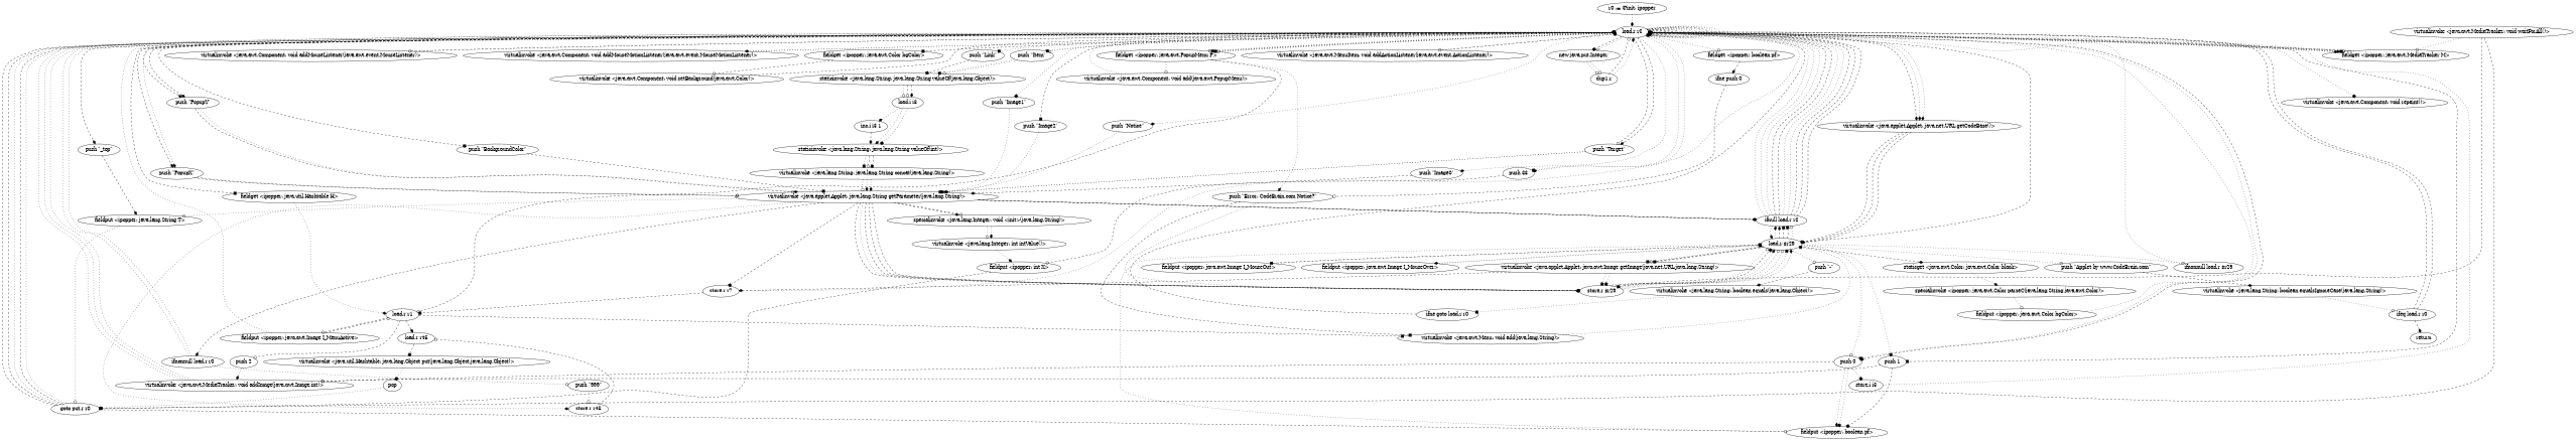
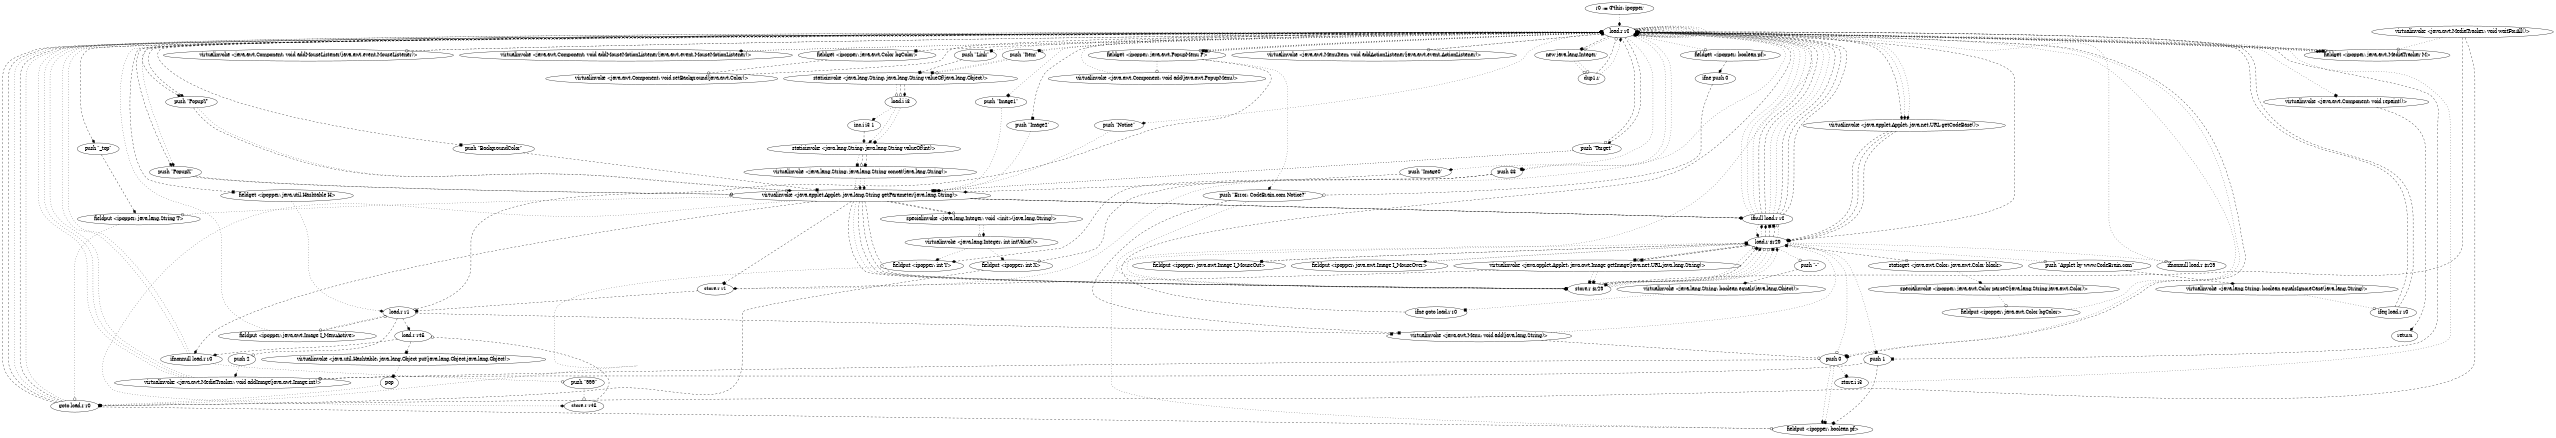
  digraph {
    edge [arrowhead=diamond style=dotted]
-   "r0 := @this: ipopper" [label="r0 := @init: ipopper"]
+   "r0 := @this: ipopper"
    "load.r r0"
    "push \"Notice\""
    "load.r $r29"
    "push 0"
    "push 1"
    "push \"BackgroundColor\""
    "fieldget <ipopper: java.awt.Color bgColor>"
    "push \"Image0\""
    "fieldget <ipopper: java.awt.MediaTracker M>"
    "virtualinvoke <java.applet.Applet: java.net.URL getCodeBase()>"
    "push \"Image1\""
    "push \"Image2\""
    "push \"Target\""
    "push \"_top\""
    "virtualinvoke <java.awt.Component: void addMouseListener(java.awt.event.MouseListener)>"
    "virtualinvoke <java.awt.Component: void addMouseMotionListener(java.awt.event.MouseMotionListener)>"
    "fieldget <ipopper: java.awt.PopupMenu P>"
    "push \"PopupX\""
-   "new java.lang.Integer" [label="new java.put.Integer"]
+   "new java.lang.Integer"
    "push \"PopupY\""
    "fieldget <ipopper: boolean pf>"
    "push \"Item\""
    "push \"Link\""
    "fieldget <ipopper: java.util.Hashtable H>"
    "virtualinvoke <java.awt.MenuItem: void addActionListener(java.awt.event.ActionListener)>"
    "virtualinvoke <java.awt.Component: void repaint()>"
    "push 33"
    "virtualinvoke <java.applet.Applet: java.lang.String getParameter(java.lang.String)>"
    "ifnull load.r r0"
    "ifnonnull load.r $r29"
    "push \"Applet by www.CodeBrain.com\""
    "staticget <java.awt.Color: java.awt.Color black>"
    "virtualinvoke <java.applet.Applet: java.awt.Image getImage(java.net.URL,java.lang.String)>"
    "fieldput <ipopper: java.awt.Image I_MouseOut>"
    "fieldput <ipopper: java.awt.Image I_MouseOver>"
    "push \"-\""
    "fieldput <ipopper: boolean pf>"
    "virtualinvoke <java.awt.MediaTracker: void addImage(java.awt.Image,int)>"
    "store.i i3"
    "virtualinvoke <java.awt.Component: void setBackground(java.awt.Color)>"
    "fieldput <ipopper: java.lang.String T>"
    "load.r r1"
    "virtualinvoke <java.awt.Component: void add(java.awt.PopupMenu)>"
    "push \"Error: CodeBrain.com Notice?\""
    "dup1.r"
    "ifne push 0"
    "staticinvoke <java.lang.String: java.lang.String valueOf(java.lang.Object)>"
    return
    "fieldput <ipopper: int X>"
+   "fieldput <ipopper: int Y>"
    "store.r $r29"
-   "store.r r1" [label="store.r r7"]
+   "store.r r1"
    "ifnonnull load.r r0"
    "specialinvoke <java.lang.Integer: void <init>(java.lang.String)>"
    "store.r r45"
    "push \"999\""
-   "goto load.r r0" [label="goto put.r r0"]
+   "goto load.r r0"
    "virtualinvoke <java.lang.Integer: int intValue()>"
    "load.r r45"
    "virtualinvoke <java.lang.String: boolean equalsIgnoreCase(java.lang.String)>"
    "specialinvoke <ipopper: java.awt.Color parseC(java.lang.String,java.awt.Color)>"
    "virtualinvoke <java.lang.String: boolean equals(java.lang.Object)>"
    "ifeq load.r r0"
    "fieldput <ipopper: java.awt.Color bgColor>"
    "virtualinvoke <java.awt.MediaTracker: void waitForAll()>"
    "fieldput <ipopper: java.awt.Image I_MenuActive>"
    "push 2"
    "virtualinvoke <java.awt.Menu: void add(java.lang.String)>"
    "virtualinvoke <java.util.Hashtable: java.lang.Object put(java.lang.Object,java.lang.Object)>"
    "load.i i3"
    "staticinvoke <java.lang.String: java.lang.String valueOf(int)>"
    "inc.i i3 1"
    "virtualinvoke <java.lang.String: java.lang.String concat(java.lang.String)>"
    pop
    "ifne goto load.r r0"
    "r0 := @this: ipopper" -> "load.r r0"
    "load.r r0" -> "load.r r0"
    "load.r r0" -> "load.r r0" [arrowhead=box]
    "load.r r0" -> "load.r r0" [arrowhead=box style=dashed]
    "load.r r0" -> "load.r r0" [style=dashed]
    "load.r r0" -> "load.r r0" [style=dashed]
    "load.r r0" -> "load.r r0" [arrowhead=odot]
    "load.r r0" -> "load.r r0" [arrowhead=box]
    "load.r r0" -> "load.r r0"
    "load.r r0" -> "load.r r0"
    "load.r r0" -> "load.r r0" [style=dashed]
    "load.r r0" -> "load.r r0"
    "load.r r0" -> "load.r r0" [arrowhead=box]
    "load.r r0" -> "push \"Notice\""
    "load.r r0" -> "load.r $r29" [arrowhead=box style=dashed]
    "load.r r0" -> "push 0" [arrowhead=box]
    "load.r r0" -> "push 0" [arrowhead=box style=dashed]
    "load.r r0" -> "push 1" [arrowhead=box style=dashed]
    "load.r r0" -> "push \"BackgroundColor\"" [arrowhead=box style=dashed]
    "load.r r0" -> "fieldget <ipopper: java.awt.Color bgColor>" [arrowhead=box style=dashed]
    "load.r r0" -> "push \"Image0\""
    "load.r r0" -> "fieldget <ipopper: java.awt.MediaTracker M>"
    "load.r r0" -> "fieldget <ipopper: java.awt.MediaTracker M>"
    "load.r r0" -> "fieldget <ipopper: java.awt.MediaTracker M>" [arrowhead=box]
    "load.r r0" -> "fieldget <ipopper: java.awt.MediaTracker M>" [arrowhead=odot]
    "load.r r0" -> "virtualinvoke <java.applet.Applet: java.net.URL getCodeBase()>" [style=dashed]
    "load.r r0" -> "virtualinvoke <java.applet.Applet: java.net.URL getCodeBase()>"
    "load.r r0" -> "virtualinvoke <java.applet.Applet: java.net.URL getCodeBase()>"
    "load.r r0" -> "push \"Image1\"" [arrowhead=box]
    "load.r r0" -> "push \"Image2\"" [arrowhead=box style=dashed]
    "load.r r0" -> "push \"Target\"" [arrowhead=odot style=dashed]
    "load.r r0" -> "push \"Target\"" [style=dashed]
    "load.r r0" -> "push \"_top\"" [style=dashed]
    "load.r r0" -> "virtualinvoke <java.awt.Component: void addMouseListener(java.awt.event.MouseListener)>" [arrowhead=odot style=dashed]
    "load.r r0" -> "virtualinvoke <java.awt.Component: void addMouseMotionListener(java.awt.event.MouseMotionListener)>"
    "load.r r0" -> "fieldget <ipopper: java.awt.PopupMenu P>" [arrowhead=odot]
    "load.r r0" -> "fieldget <ipopper: java.awt.PopupMenu P>" [arrowhead=box]
    "load.r r0" -> "fieldget <ipopper: java.awt.PopupMenu P>" [arrowhead=box]
    "load.r r0" -> "fieldget <ipopper: java.awt.PopupMenu P>" [arrowhead=odot]
    "load.r r0" -> "push \"PopupX\"" [style=dashed]
    "load.r r0" -> "push \"PopupX\""
    "load.r r0" -> "new java.lang.Integer" [arrowhead=box style=dashed]
    "load.r r0" -> "new java.lang.Integer" [arrowhead=odot]
    "load.r r0" -> "push \"PopupY\"" [style=dashed]
    "load.r r0" -> "push \"PopupY\"" [style=dashed]
    "load.r r0" -> "fieldget <ipopper: boolean pf>" [arrowhead=odot]
    "load.r r0" -> "push \"Item\"" [arrowhead=box]
    "load.r r0" -> "push \"Item\"" [arrowhead=odot]
    "load.r r0" -> "push \"Link\"" [arrowhead=box]
    "load.r r0" -> "fieldget <ipopper: java.util.Hashtable H>" [arrowhead=box style=dashed]
    "load.r r0" -> "virtualinvoke <java.awt.MenuItem: void addActionListener(java.awt.event.ActionListener)>" [arrowhead=odot]
    "load.r r0" -> "virtualinvoke <java.awt.Component: void repaint()>" [arrowhead=box]
    "load.r r0" -> "push 33" [arrowhead=box]
    "load.r r0" -> "push 33"
    "push \"Notice\"" -> "virtualinvoke <java.applet.Applet: java.lang.String getParameter(java.lang.String)>"
    "load.r $r29" -> "push 0" [arrowhead=odot]
    "load.r $r29" -> "push 1" [arrowhead=box]
    "load.r $r29" -> "ifnull load.r r0"
    "load.r $r29" -> "ifnull load.r r0" [style=dashed]
    "load.r $r29" -> "ifnull load.r r0" [arrowhead=box style=dashed]
    "load.r $r29" -> "ifnull load.r r0" [arrowhead=box style=dashed]
    "load.r $r29" -> "ifnull load.r r0" [arrowhead=odot]
    "load.r $r29" -> "ifnonnull load.r $r29" [arrowhead=odot]
    "load.r $r29" -> "push \"Applet by www.CodeBrain.com\"" [arrowhead=odot]
-   "load.r $r29" -> "staticget <java.awt.Color: java.awt.Color black>" [style=dashed]
+   "load.r $r29" -> "staticget <java.awt.Color: java.awt.Color black>" [arrowhead=odot style=dashed]
    "load.r $r29" -> "virtualinvoke <java.applet.Applet: java.awt.Image getImage(java.net.URL,java.lang.String)>" [arrowhead=box]
    "load.r $r29" -> "virtualinvoke <java.applet.Applet: java.awt.Image getImage(java.net.URL,java.lang.String)>" [arrowhead=odot style=dashed]
    "load.r $r29" -> "virtualinvoke <java.applet.Applet: java.awt.Image getImage(java.net.URL,java.lang.String)>" [arrowhead=box style=dashed]
    "load.r $r29" -> "fieldput <ipopper: java.awt.Image I_MouseOut>" [arrowhead=box style=dashed]
    "load.r $r29" -> "fieldput <ipopper: java.awt.Image I_MouseOver>"
    "load.r $r29" -> "push \"-\"" [arrowhead=odot]
    "push 0" -> "fieldput <ipopper: boolean pf>"
    "push 0" -> "fieldput <ipopper: boolean pf>" [arrowhead=box]
    "push 0" -> "virtualinvoke <java.awt.MediaTracker: void addImage(java.awt.Image,int)>" [arrowhead=odot style=dashed]
    "push 0" -> "store.i i3" [arrowhead=box]
    "push 1" -> "fieldput <ipopper: boolean pf>" [arrowhead=box style=dashed]
    "push 1" -> "virtualinvoke <java.awt.MediaTracker: void addImage(java.awt.Image,int)>" [arrowhead=odot style=dashed]
    "push \"BackgroundColor\"" -> "virtualinvoke <java.applet.Applet: java.lang.String getParameter(java.lang.String)>" [arrowhead=box style=dashed]
    "fieldget <ipopper: java.awt.Color bgColor>" -> "virtualinvoke <java.awt.Component: void setBackground(java.awt.Color)>" [arrowhead=odot style=dashed]
    "push \"Image0\"" -> "virtualinvoke <java.applet.Applet: java.lang.String getParameter(java.lang.String)>" [style=dashed]
    "fieldget <ipopper: java.awt.MediaTracker M>" -> "load.r r0"
    "fieldget <ipopper: java.awt.MediaTracker M>" -> "load.r r0" [style=dashed]
    "fieldget <ipopper: java.awt.MediaTracker M>" -> "load.r r0" [arrowhead=odot]
    "virtualinvoke <java.applet.Applet: java.net.URL getCodeBase()>" -> "load.r $r29" [arrowhead=odot style=dashed]
    "virtualinvoke <java.applet.Applet: java.net.URL getCodeBase()>" -> "load.r $r29" [style=dashed]
    "virtualinvoke <java.applet.Applet: java.net.URL getCodeBase()>" -> "load.r $r29" [style=dashed]
    "push \"Image1\"" -> "virtualinvoke <java.applet.Applet: java.lang.String getParameter(java.lang.String)>" [arrowhead=odot]
    "push \"Image2\"" -> "virtualinvoke <java.applet.Applet: java.lang.String getParameter(java.lang.String)>"
    "push \"Target\"" -> "virtualinvoke <java.applet.Applet: java.lang.String getParameter(java.lang.String)>" [arrowhead=box]
    "push \"Target\"" -> "virtualinvoke <java.applet.Applet: java.lang.String getParameter(java.lang.String)>" [arrowhead=box]
    "push \"_top\"" -> "fieldput <ipopper: java.lang.String T>" [style=dashed]
    "virtualinvoke <java.awt.Component: void addMouseListener(java.awt.event.MouseListener)>" -> "load.r r0"
    "virtualinvoke <java.awt.Component: void addMouseMotionListener(java.awt.event.MouseMotionListener)>" -> "load.r r0" [arrowhead=odot]
    "fieldget <ipopper: java.awt.PopupMenu P>" -> "load.r r0" [arrowhead=odot]
    "fieldget <ipopper: java.awt.PopupMenu P>" -> "load.r r1" [arrowhead=odot style=dashed]
    "fieldget <ipopper: java.awt.PopupMenu P>" -> "virtualinvoke <java.awt.Component: void add(java.awt.PopupMenu)>" [arrowhead=odot]
    "fieldget <ipopper: java.awt.PopupMenu P>" -> "push \"Error: CodeBrain.com Notice?\""
    "push \"PopupX\"" -> "virtualinvoke <java.applet.Applet: java.lang.String getParameter(java.lang.String)>" [arrowhead=odot style=dashed]
    "push \"PopupX\"" -> "virtualinvoke <java.applet.Applet: java.lang.String getParameter(java.lang.String)>" [arrowhead=odot style=dashed]
    "new java.lang.Integer" -> "dup1.r" [arrowhead=odot]
    "new java.lang.Integer" -> "dup1.r" [arrowhead=odot]
    "push \"PopupY\"" -> "virtualinvoke <java.applet.Applet: java.lang.String getParameter(java.lang.String)>" [arrowhead=odot style=dashed]
    "push \"PopupY\"" -> "virtualinvoke <java.applet.Applet: java.lang.String getParameter(java.lang.String)>"
    "fieldget <ipopper: boolean pf>" -> "ifne push 0" [style=dashed]
    "push \"Item\"" -> "staticinvoke <java.lang.String: java.lang.String valueOf(java.lang.Object)>" [arrowhead=box]
    "push \"Item\"" -> "staticinvoke <java.lang.String: java.lang.String valueOf(java.lang.Object)>" [arrowhead=odot]
    "push \"Link\"" -> "staticinvoke <java.lang.String: java.lang.String valueOf(java.lang.Object)>" [arrowhead=box style=dashed]
    "fieldget <ipopper: java.util.Hashtable H>" -> "load.r r1"
    "virtualinvoke <java.awt.MenuItem: void addActionListener(java.awt.event.ActionListener)>" -> "load.r r0" [arrowhead=box style=dashed]
-   "ifeq load.r r0" -> return [style=dashed]
+   "virtualinvoke <java.awt.Component: void repaint()>" -> return [style=dashed]
    "push 33" -> "fieldput <ipopper: int X>" [arrowhead=odot style=dashed]
+   "push 33" -> "fieldput <ipopper: int Y>" [style=dashed]
    "virtualinvoke <java.applet.Applet: java.lang.String getParameter(java.lang.String)>" -> "ifnull load.r r0" [style=dashed]
    "virtualinvoke <java.applet.Applet: java.lang.String getParameter(java.lang.String)>" -> "ifnull load.r r0" [arrowhead=odot style=dashed]
    "virtualinvoke <java.applet.Applet: java.lang.String getParameter(java.lang.String)>" -> "ifnull load.r r0" [style=dashed]
    "virtualinvoke <java.applet.Applet: java.lang.String getParameter(java.lang.String)>" -> "fieldput <ipopper: java.lang.String T>" [arrowhead=odot]
    "virtualinvoke <java.applet.Applet: java.lang.String getParameter(java.lang.String)>" -> "store.r $r29" [arrowhead=odot style=dashed]
    "virtualinvoke <java.applet.Applet: java.lang.String getParameter(java.lang.String)>" -> "store.r $r29" [arrowhead=odot]
    "virtualinvoke <java.applet.Applet: java.lang.String getParameter(java.lang.String)>" -> "store.r $r29" [arrowhead=box style=dashed]
    "virtualinvoke <java.applet.Applet: java.lang.String getParameter(java.lang.String)>" -> "store.r $r29" [arrowhead=odot style=dashed]
    "virtualinvoke <java.applet.Applet: java.lang.String getParameter(java.lang.String)>" -> "store.r $r29" [arrowhead=odot style=dashed]
    "virtualinvoke <java.applet.Applet: java.lang.String getParameter(java.lang.String)>" -> "store.r r1" [arrowhead=box style=dashed]
    "virtualinvoke <java.applet.Applet: java.lang.String getParameter(java.lang.String)>" -> "ifnonnull load.r r0" [style=dashed]
    "virtualinvoke <java.applet.Applet: java.lang.String getParameter(java.lang.String)>" -> "specialinvoke <java.lang.Integer: void <init>(java.lang.String)>" [style=dashed]
    "virtualinvoke <java.applet.Applet: java.lang.String getParameter(java.lang.String)>" -> "specialinvoke <java.lang.Integer: void <init>(java.lang.String)>" [arrowhead=odot style=dashed]
    "virtualinvoke <java.applet.Applet: java.lang.String getParameter(java.lang.String)>" -> "store.r r45"
    "ifnull load.r r0" -> "load.r r0" [arrowhead=box]
    "ifnull load.r r0" -> "load.r r0"
    "ifnull load.r r0" -> "load.r r0" [arrowhead=box]
    "ifnull load.r r0" -> "load.r r0" [style=dashed]
    "ifnull load.r r0" -> "load.r r0" [style=dashed]
    "ifnull load.r r0" -> "load.r r0"
    "ifnull load.r r0" -> "load.r r0" [arrowhead=box]
    "ifnull load.r r0" -> "load.r r0" [arrowhead=odot style=dashed]
    "ifnull load.r r0" -> "load.r r0" [style=dashed]
    "ifnull load.r r0" -> "load.r r0" [arrowhead=box style=dashed]
    "ifnull load.r r0" -> "load.r $r29"
    "ifnonnull load.r $r29" -> "load.r r0" [arrowhead=odot]
    "push \"Applet by www.CodeBrain.com\"" -> "virtualinvoke <java.lang.String: boolean equalsIgnoreCase(java.lang.String)>" [style=dashed]
    "staticget <java.awt.Color: java.awt.Color black>" -> "specialinvoke <ipopper: java.awt.Color parseC(java.lang.String,java.awt.Color)>"
    "virtualinvoke <java.applet.Applet: java.awt.Image getImage(java.net.URL,java.lang.String)>" -> "store.r $r29" [arrowhead=box]
    "virtualinvoke <java.applet.Applet: java.awt.Image getImage(java.net.URL,java.lang.String)>" -> "store.r $r29" [arrowhead=box]
    "virtualinvoke <java.applet.Applet: java.awt.Image getImage(java.net.URL,java.lang.String)>" -> "store.r r1" [style=dashed]
    "fieldput <ipopper: java.awt.Image I_MouseOut>" -> "load.r $r29" [arrowhead=odot]
    "fieldput <ipopper: java.awt.Image I_MouseOver>" -> "load.r $r29" [arrowhead=box]
    "push \"-\"" -> "virtualinvoke <java.lang.String: boolean equals(java.lang.Object)>" [style=dashed]
    "fieldput <ipopper: boolean pf>" -> "load.r $r29" [arrowhead=box]
    "virtualinvoke <java.awt.MediaTracker: void addImage(java.awt.Image,int)>" -> "load.r r0"
    "virtualinvoke <java.awt.MediaTracker: void addImage(java.awt.Image,int)>" -> "load.r r0"
    "virtualinvoke <java.awt.MediaTracker: void addImage(java.awt.Image,int)>" -> "load.r r0"
    "store.i i3" -> "load.r r0" [arrowhead=odot]
    "virtualinvoke <java.awt.Component: void setBackground(java.awt.Color)>" -> "load.r r0" [style=dashed]
    "fieldput <ipopper: java.lang.String T>" -> "goto load.r r0" [arrowhead=odot]
    "load.r r1" -> "load.r r45" [style=dashed]
-   "load.r r1" -> "fieldput <ipopper: java.awt.Image I_MenuActive>" [arrowhead=odot style=dashed]
+   "load.r r1" -> "fieldput <ipopper: java.awt.Image I_MenuActive>" [arrowhead=odot]
    "load.r r1" -> "push 2" [arrowhead=odot style=dashed]
    "load.r r1" -> "virtualinvoke <java.awt.Menu: void add(java.lang.String)>" [arrowhead=box style=dashed]
    "virtualinvoke <java.awt.Component: void add(java.awt.PopupMenu)>" -> "load.r r0" [arrowhead=odot]
    "push \"Error: CodeBrain.com Notice?\"" -> "store.r $r29"
    "push \"Error: CodeBrain.com Notice?\"" -> "virtualinvoke <java.awt.Menu: void add(java.lang.String)>" [arrowhead=box style=dashed]
    "dup1.r" -> "load.r r0" [arrowhead=odot style=dashed]
    "dup1.r" -> "load.r r0"
    "ifne push 0" -> "push \"Error: CodeBrain.com Notice?\"" [arrowhead=odot style=dashed]
    "staticinvoke <java.lang.String: java.lang.String valueOf(java.lang.Object)>" -> "load.i i3" [arrowhead=odot]
    "staticinvoke <java.lang.String: java.lang.String valueOf(java.lang.Object)>" -> "load.i i3" [arrowhead=odot style=dashed]
    "staticinvoke <java.lang.String: java.lang.String valueOf(java.lang.Object)>" -> "load.i i3" [style=dashed]
    "fieldput <ipopper: int X>" -> "goto load.r r0" [arrowhead=box style=dashed]
+   "fieldput <ipopper: int Y>" -> "goto load.r r0" [arrowhead=box]
+   "store.r $r29" -> "load.r r0" [arrowhead=box]
    "store.r $r29" -> "load.r $r29" [arrowhead=odot]
    "store.r $r29" -> "load.r $r29" [arrowhead=box style=dashed]
    "store.r $r29" -> "load.r $r29"
    "store.r $r29" -> "load.r $r29" [arrowhead=odot]
    "store.r $r29" -> "load.r $r29" [arrowhead=odot]
    "store.r $r29" -> "load.r $r29" [arrowhead=box]
    "store.r $r29" -> "load.r $r29"
    "store.r r1" -> "load.r r0" [arrowhead=odot]
    "store.r r1" -> "load.r r1" [arrowhead=box style=dashed]
    "ifnonnull load.r r0" -> "load.r r0" [arrowhead=box]
    "ifnonnull load.r r0" -> "load.r r0"
    "ifnonnull load.r r0" -> "push \"999\"" [arrowhead=odot]
    "specialinvoke <java.lang.Integer: void <init>(java.lang.String)>" -> "virtualinvoke <java.lang.Integer: int intValue()>" [arrowhead=odot]
    "specialinvoke <java.lang.Integer: void <init>(java.lang.String)>" -> "virtualinvoke <java.lang.Integer: int intValue()>"
    "store.r r45" -> "load.r r45" [arrowhead=odot style=dashed]
    "push \"999\"" -> "store.r r45" [arrowhead=odot]
    "goto load.r r0" -> "load.r r0" [arrowhead=box style=dashed]
    "goto load.r r0" -> "load.r r0" [arrowhead=box style=dashed]
    "goto load.r r0" -> "load.r r0" [arrowhead=box]
    "goto load.r r0" -> "load.r r0" [style=dashed]
    "goto load.r r0" -> "load.r r0" [arrowhead=box]
    "goto load.r r0" -> "fieldput <ipopper: boolean pf>" [arrowhead=odot style=dashed]
    "virtualinvoke <java.lang.Integer: int intValue()>" -> "fieldput <ipopper: int X>"
+   "virtualinvoke <java.lang.Integer: int intValue()>" -> "fieldput <ipopper: int Y>"
+   "load.r r45" -> "ifnonnull load.r r0" [style=dashed]
    "load.r r45" -> "virtualinvoke <java.util.Hashtable: java.lang.Object put(java.lang.Object,java.lang.Object)>" [arrowhead=box style=dashed]
    "virtualinvoke <java.lang.String: boolean equalsIgnoreCase(java.lang.String)>" -> "ifeq load.r r0" [arrowhead=odot]
    "specialinvoke <ipopper: java.awt.Color parseC(java.lang.String,java.awt.Color)>" -> "fieldput <ipopper: java.awt.Color bgColor>" [arrowhead=odot]
    "virtualinvoke <java.lang.String: boolean equals(java.lang.Object)>" -> "ifne goto load.r r0" [arrowhead=box]
    "ifeq load.r r0" -> "load.r r0" [style=dashed]
    "ifeq load.r r0" -> "load.r r0" [style=dashed]
    "fieldput <ipopper: java.awt.Color bgColor>" -> "load.r r0" [arrowhead=box]
    "virtualinvoke <java.awt.MediaTracker: void waitForAll()>" -> "fieldget <ipopper: java.awt.MediaTracker M>" [arrowhead=odot]
    "virtualinvoke <java.awt.MediaTracker: void waitForAll()>" -> "store.r $r29" [arrowhead=box style=dashed]
    "virtualinvoke <java.awt.MediaTracker: void waitForAll()>" -> "goto load.r r0" [arrowhead=box style=dashed]
    "fieldput <ipopper: java.awt.Image I_MenuActive>" -> "load.r r0"
    "fieldput <ipopper: java.awt.Image I_MenuActive>" -> "load.r r1" [arrowhead=odot style=dashed]
    "push 2" -> "virtualinvoke <java.awt.MediaTracker: void addImage(java.awt.Image,int)>"
    "virtualinvoke <java.awt.Menu: void add(java.lang.String)>" -> "load.r $r29" [arrowhead=box]
+   "virtualinvoke <java.awt.Menu: void add(java.lang.String)>" -> "push 0" [arrowhead=odot style=dashed]
    "virtualinvoke <java.util.Hashtable: java.lang.Object put(java.lang.Object,java.lang.Object)>" -> pop [arrowhead=box]
    "load.i i3" -> "staticinvoke <java.lang.String: java.lang.String valueOf(int)>"
    "load.i i3" -> "staticinvoke <java.lang.String: java.lang.String valueOf(int)>" [arrowhead=box]
    "load.i i3" -> "inc.i i3 1"
    "staticinvoke <java.lang.String: java.lang.String valueOf(int)>" -> "virtualinvoke <java.lang.String: java.lang.String concat(java.lang.String)>" [arrowhead=box]
    "staticinvoke <java.lang.String: java.lang.String valueOf(int)>" -> "virtualinvoke <java.lang.String: java.lang.String concat(java.lang.String)>" [arrowhead=odot style=dashed]
    "staticinvoke <java.lang.String: java.lang.String valueOf(int)>" -> "virtualinvoke <java.lang.String: java.lang.String concat(java.lang.String)>" [arrowhead=box style=dashed]
    "inc.i i3 1" -> "staticinvoke <java.lang.String: java.lang.String valueOf(int)>" [style=dashed]
    "virtualinvoke <java.lang.String: java.lang.String concat(java.lang.String)>" -> "virtualinvoke <java.applet.Applet: java.lang.String getParameter(java.lang.String)>" [arrowhead=odot]
    "virtualinvoke <java.lang.String: java.lang.String concat(java.lang.String)>" -> "virtualinvoke <java.applet.Applet: java.lang.String getParameter(java.lang.String)>"
    "virtualinvoke <java.lang.String: java.lang.String concat(java.lang.String)>" -> "virtualinvoke <java.applet.Applet: java.lang.String getParameter(java.lang.String)>"
    pop -> "goto load.r r0" [arrowhead=odot]
    "ifne goto load.r r0" -> "load.r r0" [style=dashed]
  }
